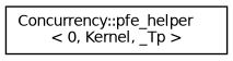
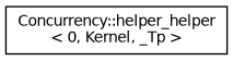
  digraph {
    rankdir=TB
-   n1 [color=black fillcolor=white fontname=Helvetica fontsize=10 height=0.2 label="Concurrency::pfe_helper\l\< 0, Kernel, _Tp \>" shape=record style=filled width=0.4]
+   n1 [color=black fillcolor=white fontname=Helvetica fontsize=10 height=0.2 label="Concurrency::helper_helper\l\< 0, Kernel, _Tp \>" shape=record style=filled width=0.4]
  }
